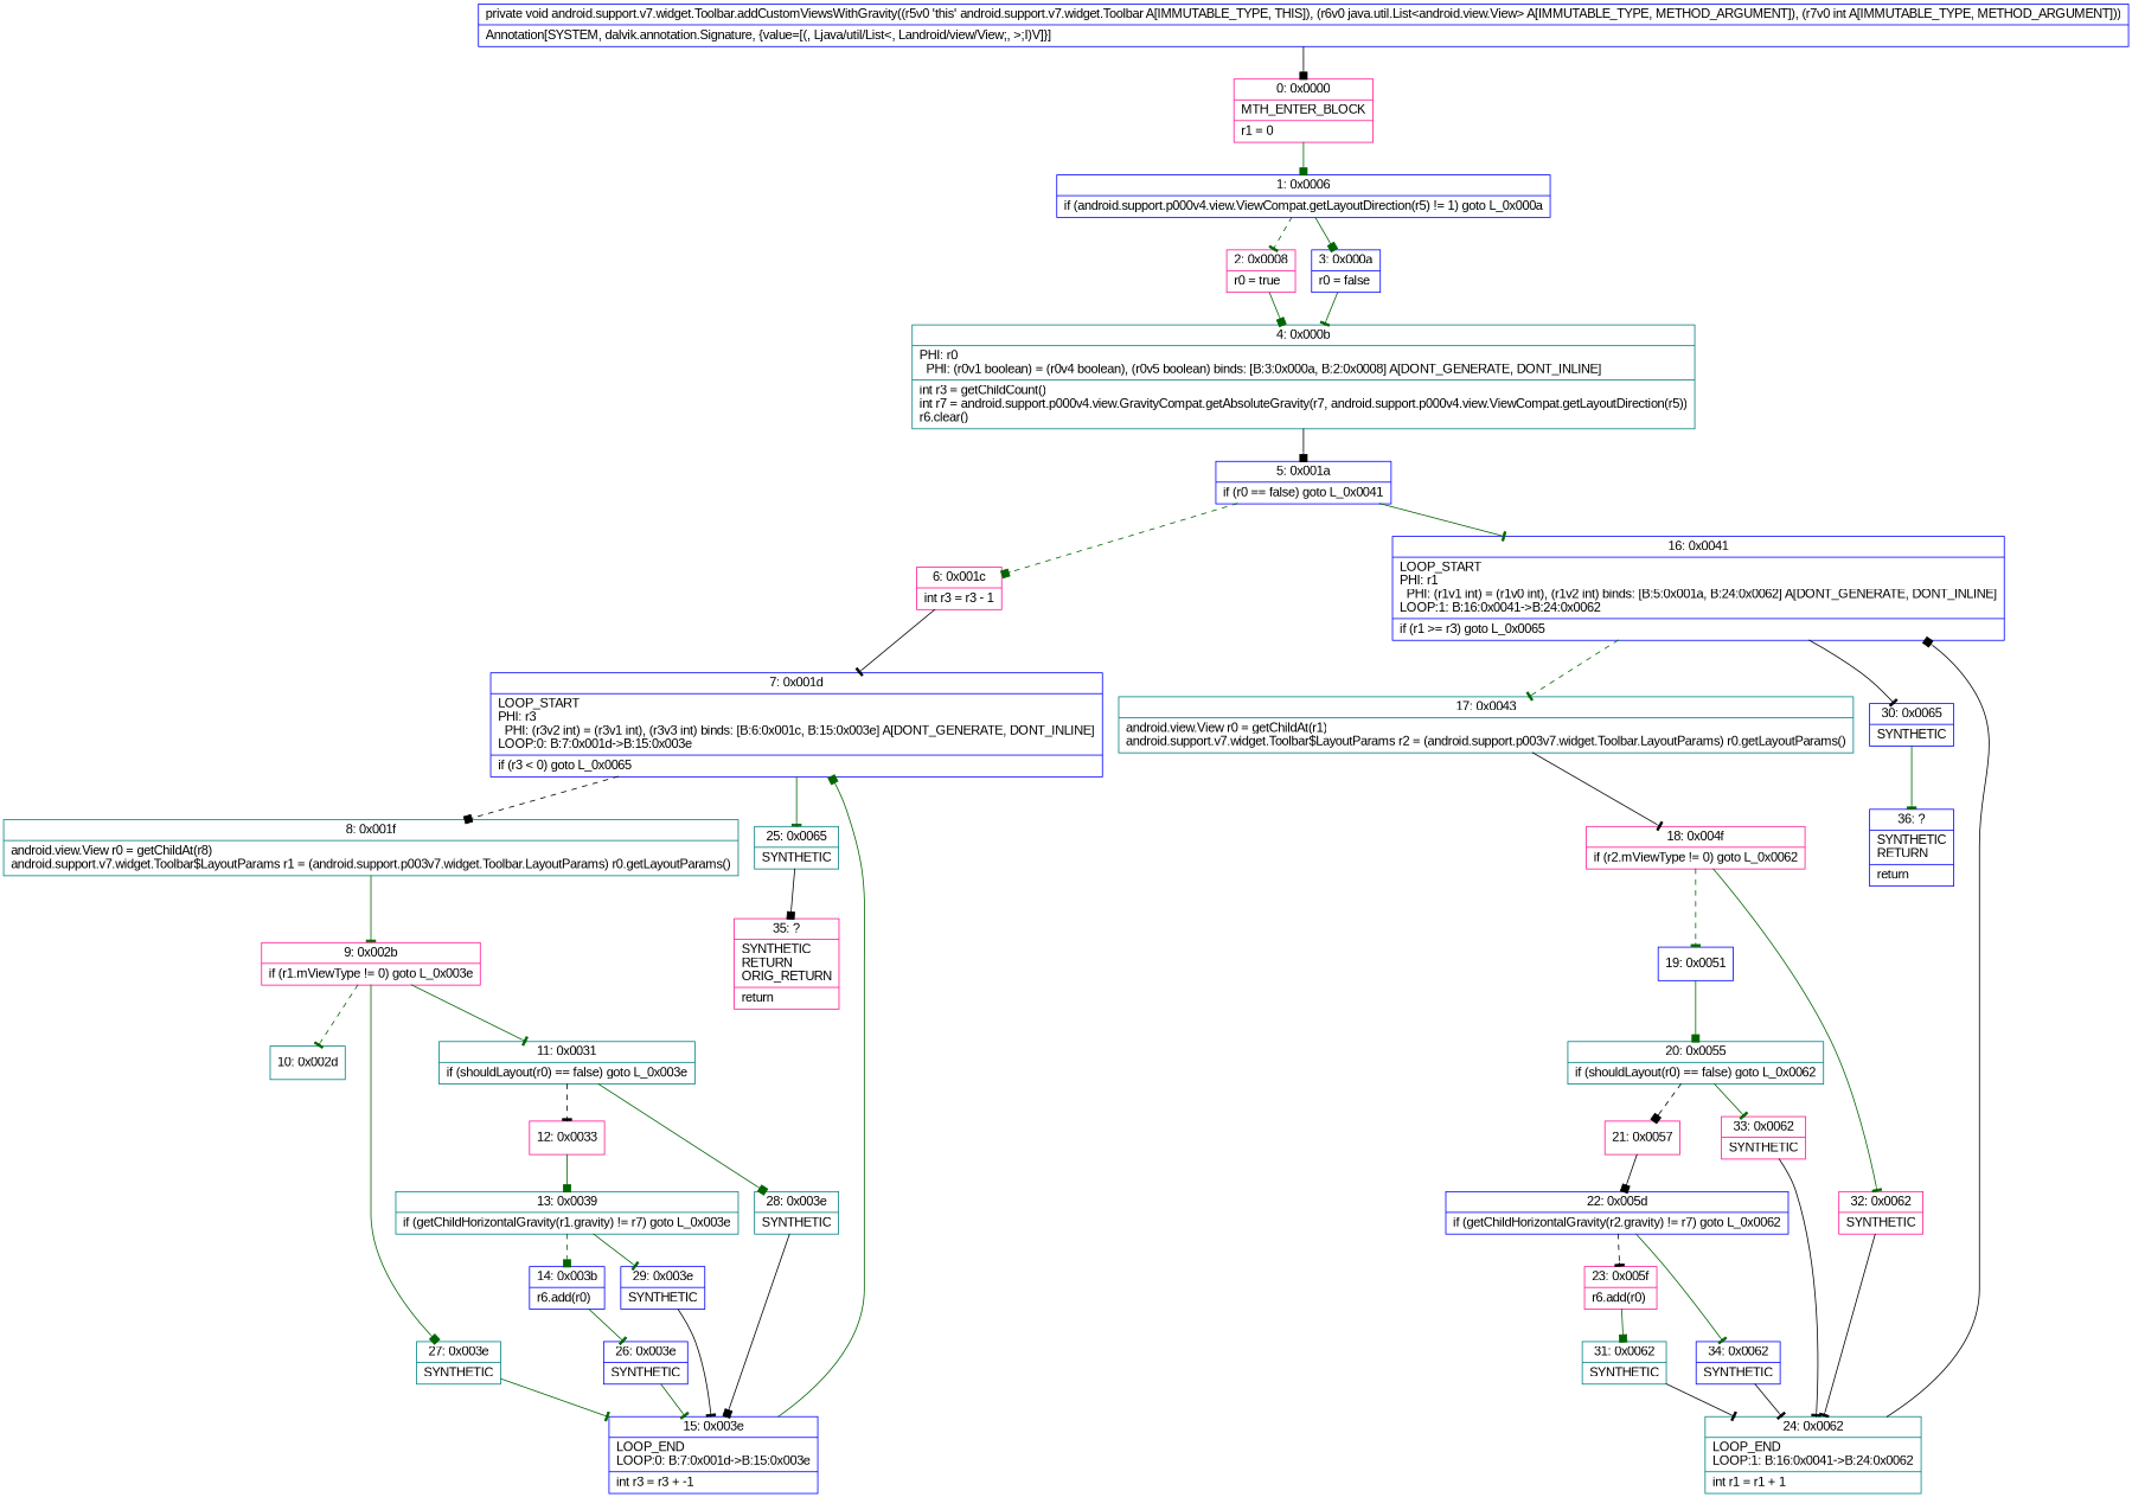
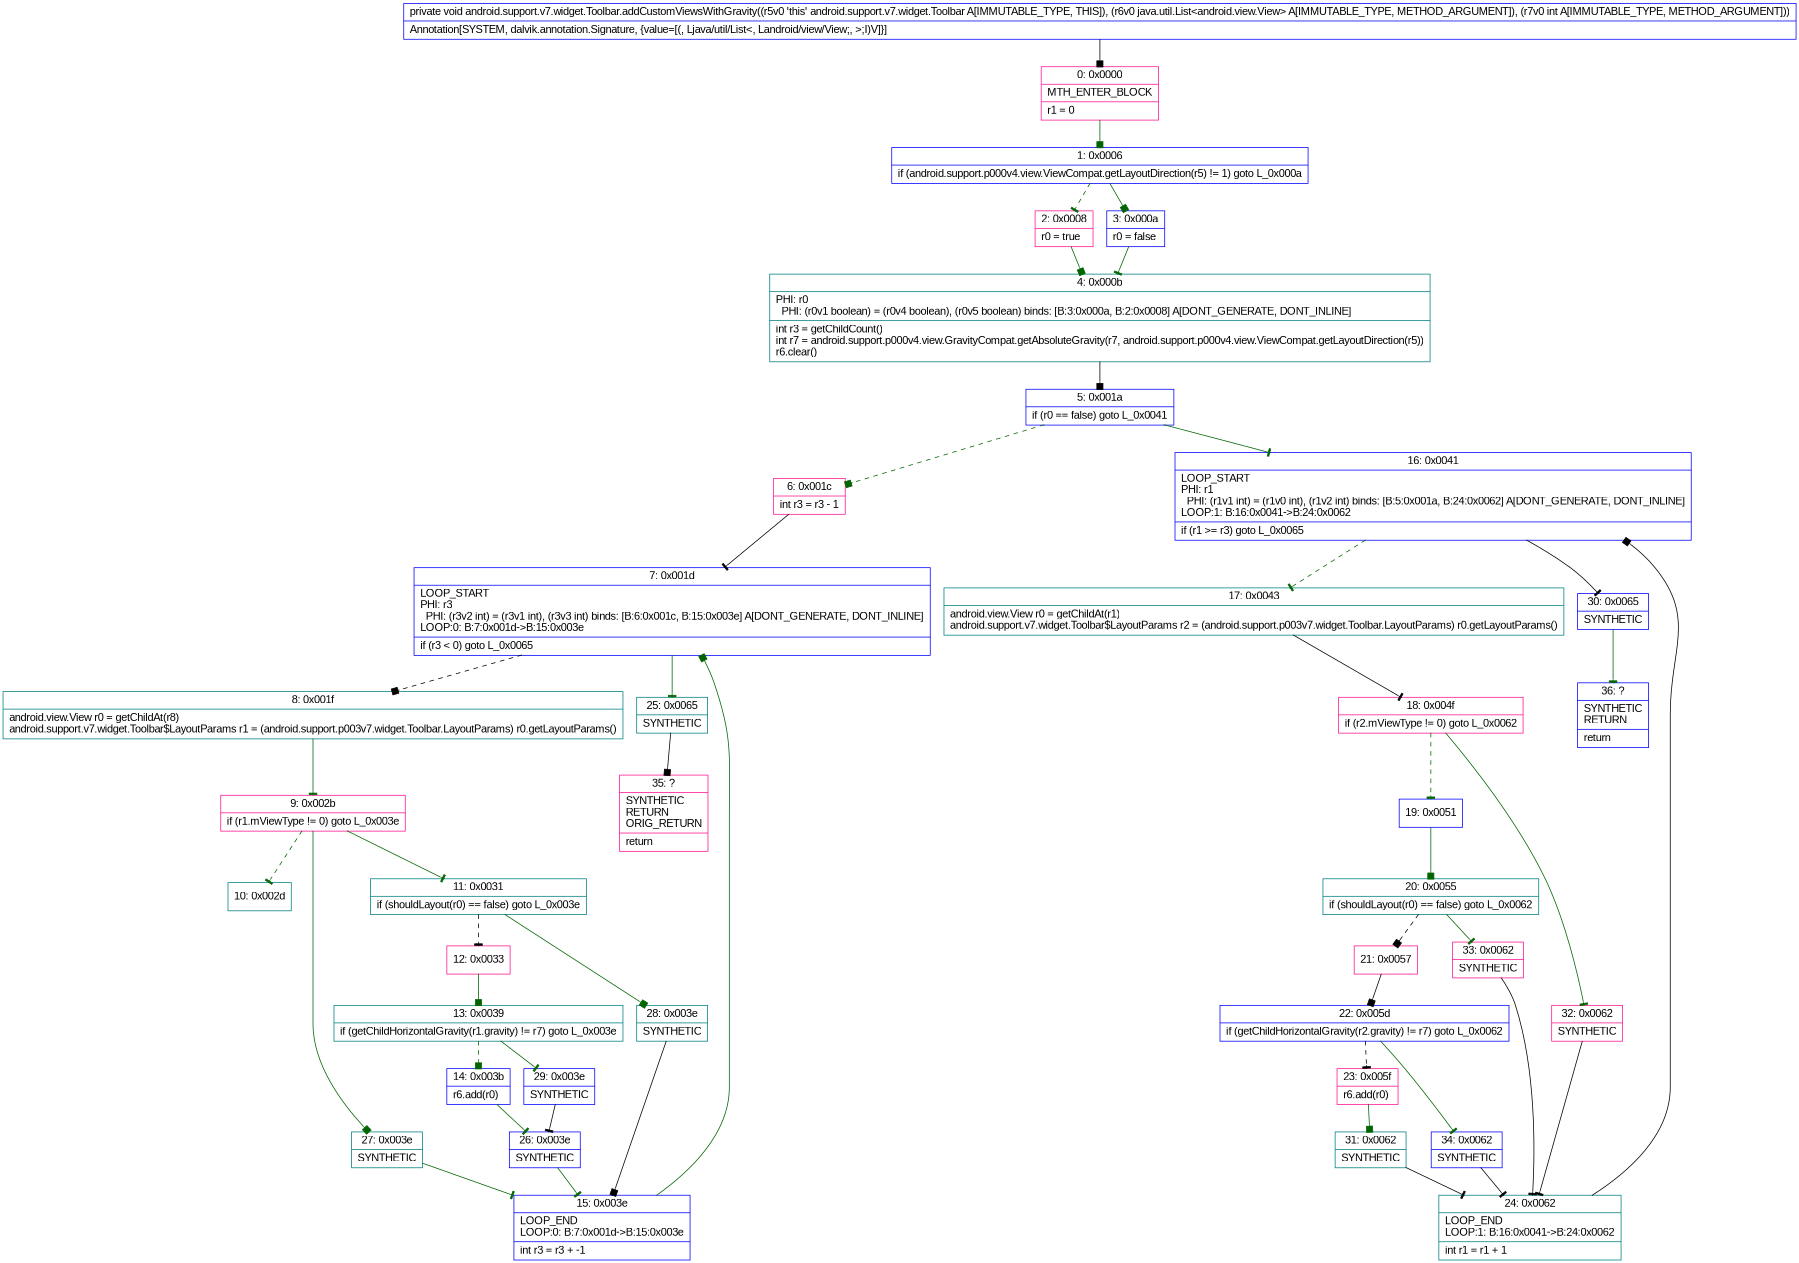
  digraph {
    fontname="Liberation Sans"
    node [color=blue fontname="Liberation Sans" shape=record]
    edge [arrowhead=tee color=darkgreen fontname="Liberation Sans"]
    n1 [color=deeppink label="{0\:\ 0x0000|MTH_ENTER_BLOCK\l|r1 = 0\l}"]
    n2 [label="{1\:\ 0x0006|if (android.support.p000v4.view.ViewCompat.getLayoutDirection(r5) != 1) goto L_0x000a\l}"]
    n3 [color=deeppink label="{2\:\ 0x0008|r0 = true\l}"]
    n4 [label="{3\:\ 0x000a|r0 = false\l}"]
    n5 [color=teal label="{4\:\ 0x000b|PHI: r0 \l  PHI: (r0v1 boolean) = (r0v4 boolean), (r0v5 boolean) binds: [B:3:0x000a, B:2:0x0008] A[DONT_GENERATE, DONT_INLINE]\l|int r3 = getChildCount()\lint r7 = android.support.p000v4.view.GravityCompat.getAbsoluteGravity(r7, android.support.p000v4.view.ViewCompat.getLayoutDirection(r5))\lr6.clear()\l}"]
    n6 [label="{5\:\ 0x001a|if (r0 == false) goto L_0x0041\l}"]
    n7 [color=deeppink label="{6\:\ 0x001c|int r3 = r3 \- 1\l}"]
    n8 [label="{16\:\ 0x0041|LOOP_START\lPHI: r1 \l  PHI: (r1v1 int) = (r1v0 int), (r1v2 int) binds: [B:5:0x001a, B:24:0x0062] A[DONT_GENERATE, DONT_INLINE]\lLOOP:1: B:16:0x0041\-\>B:24:0x0062\l|if (r1 \>= r3) goto L_0x0065\l}"]
    n9 [label="{7\:\ 0x001d|LOOP_START\lPHI: r3 \l  PHI: (r3v2 int) = (r3v1 int), (r3v3 int) binds: [B:6:0x001c, B:15:0x003e] A[DONT_GENERATE, DONT_INLINE]\lLOOP:0: B:7:0x001d\-\>B:15:0x003e\l|if (r3 \< 0) goto L_0x0065\l}"]
    n10 [color=teal label="{17\:\ 0x0043|android.view.View r0 = getChildAt(r1)\landroid.support.v7.widget.Toolbar$LayoutParams r2 = (android.support.p003v7.widget.Toolbar.LayoutParams) r0.getLayoutParams()\l}"]
    n11 [label="{30\:\ 0x0065|SYNTHETIC\l}"]
    n12 [color=teal label="{8\:\ 0x001f|android.view.View r0 = getChildAt(r8)\landroid.support.v7.widget.Toolbar$LayoutParams r1 = (android.support.p003v7.widget.Toolbar.LayoutParams) r0.getLayoutParams()\l}"]
    n13 [color=teal label="{25\:\ 0x0065|SYNTHETIC\l}"]
    n14 [color=deeppink label="{9\:\ 0x002b|if (r1.mViewType != 0) goto L_0x003e\l}"]
    n15 [color=deeppink label="{35\:\ ?|SYNTHETIC\lRETURN\lORIG_RETURN\l|return\l}"]
    n16 [color=teal label="{10\:\ 0x002d}"]
    n17 [color=teal label="{27\:\ 0x003e|SYNTHETIC\l}"]
    n18 [color=teal label="{11\:\ 0x0031|if (shouldLayout(r0) == false) goto L_0x003e\l}"]
    n19 [label="{15\:\ 0x003e|LOOP_END\lLOOP:0: B:7:0x001d\-\>B:15:0x003e\l|int r3 = r3 + \-1\l}"]
    n20 [color=deeppink label="{12\:\ 0x0033}"]
    n21 [color=teal label="{28\:\ 0x003e|SYNTHETIC\l}"]
    n22 [color=teal label="{13\:\ 0x0039|if (getChildHorizontalGravity(r1.gravity) != r7) goto L_0x003e\l}"]
    n23 [label="{14\:\ 0x003b|r6.add(r0)\l}"]
    n24 [label="{29\:\ 0x003e|SYNTHETIC\l}"]
    n25 [label="{26\:\ 0x003e|SYNTHETIC\l}"]
    n26 [color=deeppink label="{18\:\ 0x004f|if (r2.mViewType != 0) goto L_0x0062\l}"]
    n27 [label="{36\:\ ?|SYNTHETIC\lRETURN\l|return\l}"]
    n28 [label="{19\:\ 0x0051}"]
    n29 [color=deeppink label="{32\:\ 0x0062|SYNTHETIC\l}"]
    n30 [color=teal label="{20\:\ 0x0055|if (shouldLayout(r0) == false) goto L_0x0062\l}"]
    n31 [color=teal label="{24\:\ 0x0062|LOOP_END\lLOOP:1: B:16:0x0041\-\>B:24:0x0062\l|int r1 = r1 + 1\l}"]
    n32 [color=deeppink label="{21\:\ 0x0057}"]
    n33 [color=deeppink label="{33\:\ 0x0062|SYNTHETIC\l}"]
    n34 [label="{22\:\ 0x005d|if (getChildHorizontalGravity(r2.gravity) != r7) goto L_0x0062\l}"]
    n35 [color=deeppink label="{23\:\ 0x005f|r6.add(r0)\l}"]
    n36 [label="{34\:\ 0x0062|SYNTHETIC\l}"]
    n37 [color=teal label="{31\:\ 0x0062|SYNTHETIC\l}"]
    n38 [label="{private void android.support.v7.widget.Toolbar.addCustomViewsWithGravity((r5v0 'this' android.support.v7.widget.Toolbar A[IMMUTABLE_TYPE, THIS]), (r6v0 java.util.List\<android.view.View\> A[IMMUTABLE_TYPE, METHOD_ARGUMENT]), (r7v0 int A[IMMUTABLE_TYPE, METHOD_ARGUMENT]))  | Annotation[SYSTEM, dalvik.annotation.Signature, \{value=[(, Ljava\/util\/List\<, Landroid\/view\/View;, \>;I)V]\}]\l}"]
    n1 -> n2 [arrowhead=box]
    n2 -> n3 [style=dashed]
    n2 -> n4 [arrowhead=box]
    n3 -> n5 [arrowhead=box]
    n4 -> n5
    n5 -> n6 [arrowhead=box color=black]
    n6 -> n7 [arrowhead=box style=dashed]
    n6 -> n8
    n7 -> n9 [color=black]
    n8 -> n10 [style=dashed]
    n8 -> n11 [color=black]
    n9 -> n12 [arrowhead=box color=black style=dashed]
    n9 -> n13
    n10 -> n26 [color=black]
    n11 -> n27
    n12 -> n14
    n13 -> n15 [arrowhead=box color=black]
    n14 -> n16 [style=dashed]
    n14 -> n17 [arrowhead=box]
    n14 -> n18
    n17 -> n19
    n18 -> n20 [color=black style=dashed]
    n18 -> n21 [arrowhead=box]
    n19 -> n9 [arrowhead=box]
    n20 -> n22 [arrowhead=box]
    n21 -> n19 [arrowhead=box color=black]
    n22 -> n23 [arrowhead=box style=dashed]
    n22 -> n24
    n23 -> n25
-   n24 -> n19 [color=black]
+   n24 -> n25 [color=black]
    n25 -> n19
    n26 -> n28 [style=dashed]
    n26 -> n29
    n28 -> n30 [arrowhead=box]
    n29 -> n31 [color=black]
    n30 -> n32 [arrowhead=box color=black style=dashed]
    n30 -> n33
    n31 -> n8 [arrowhead=box color=black]
    n32 -> n34 [arrowhead=box color=black]
    n33 -> n31 [color=black]
    n34 -> n35 [color=black style=dashed]
    n34 -> n36
    n35 -> n37 [arrowhead=box]
    n36 -> n31 [color=black]
    n37 -> n31 [color=black]
    n38 -> n1 [arrowhead=box color=black]
  }
